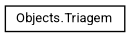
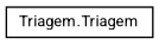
  digraph {
    rankdir=TB
    fontname=Roboto
-   n1 [color=black fillcolor=white fontname=Roboto fontsize=10 height=0.2 label="Objects.Triagem" shape=record style=filled width=0.4]
+   n1 [color=black fillcolor=white fontname=Roboto fontsize=10 height=0.2 label="Triagem.Triagem" shape=record style=filled width=0.4]
  }
